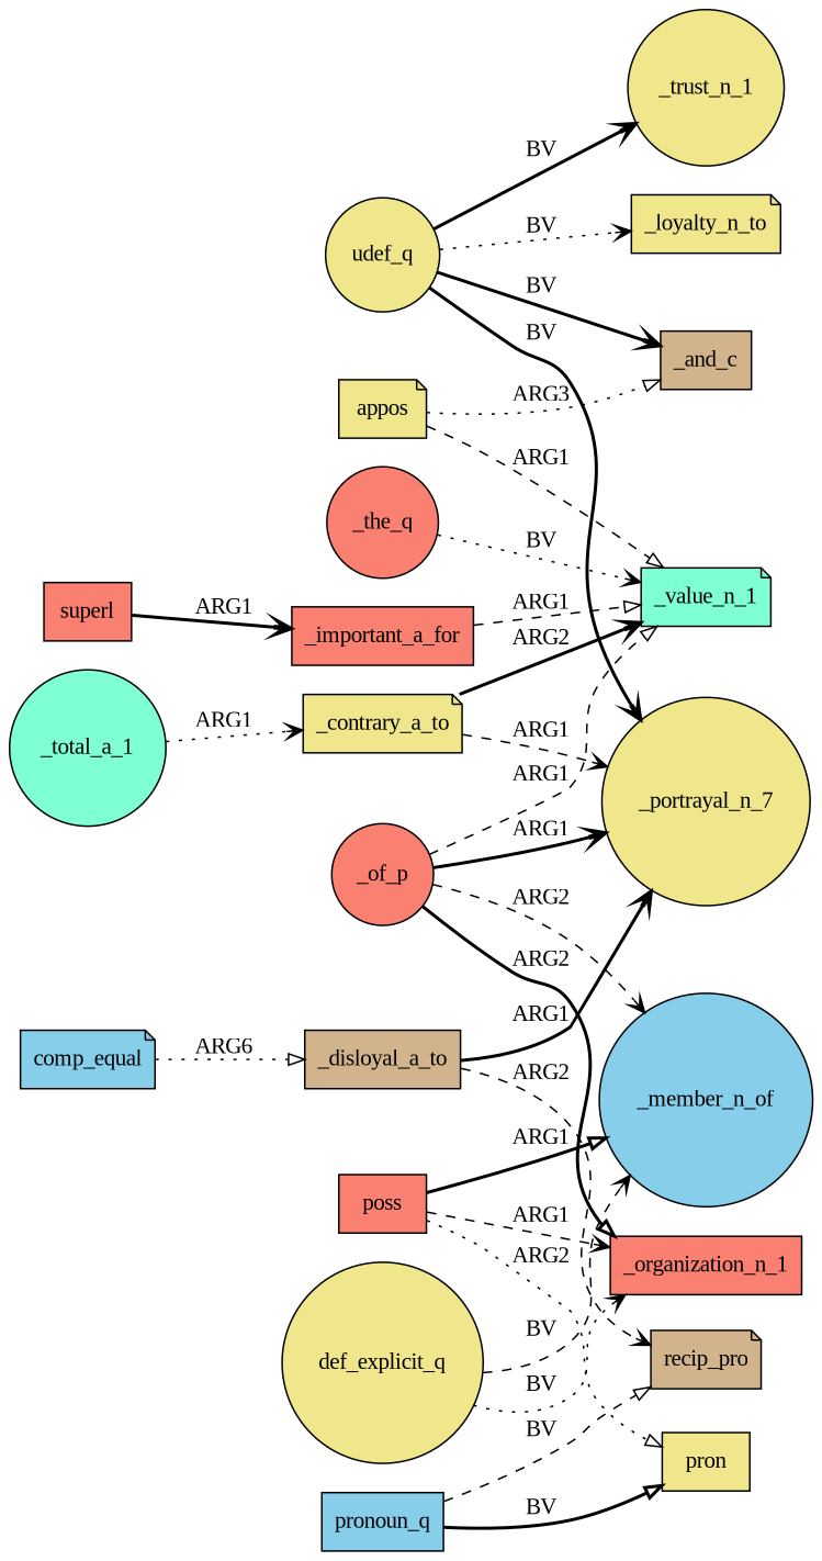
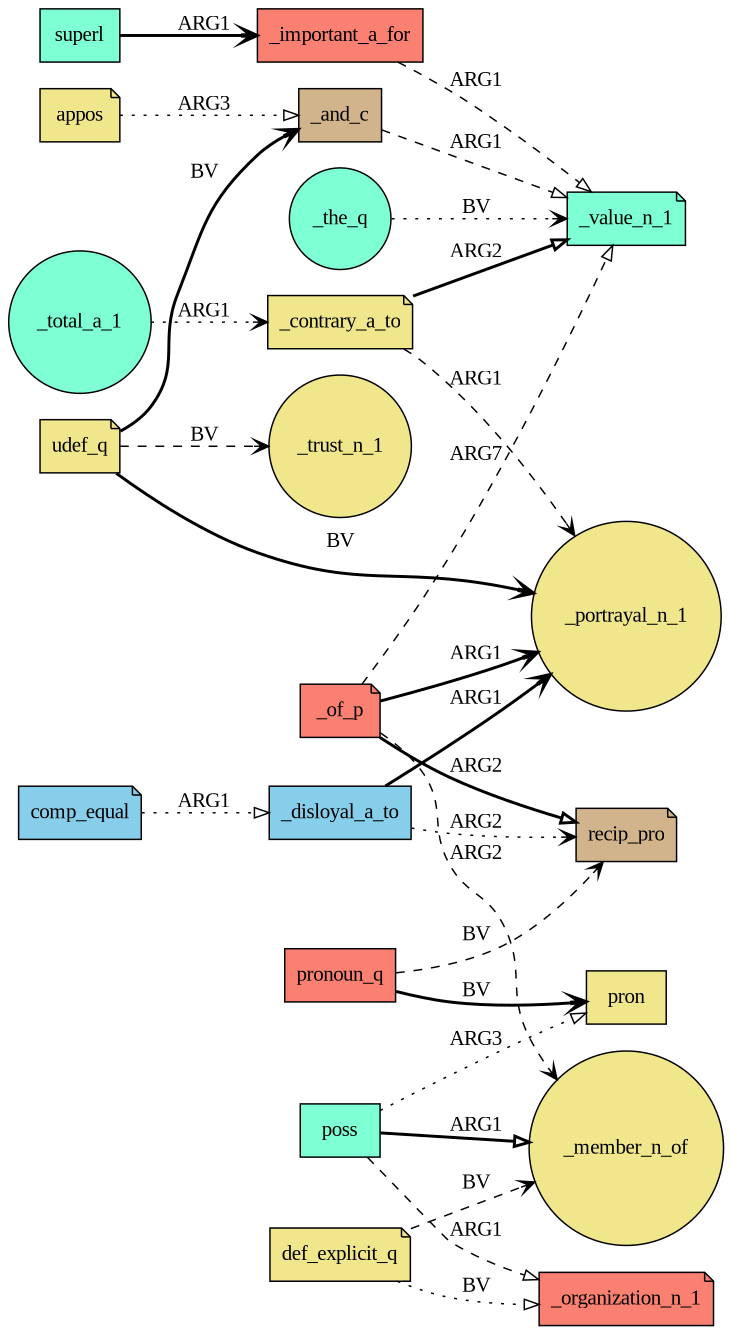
  digraph {
    fontname="Liberation Serif"
    rankdir=LR
    node [fillcolor=khaki fontname="Liberation Serif" shape=note style=filled]
    edge [arrowhead=vee fontname="Liberation Serif" style=bold]
-   _portrayal_n_1 [shape=circle label=_portrayal_n_7]
-   udef_q [shape=circle]
+   _portrayal_n_1 [shape=circle]
+   udef_q
    _trust_n_1 [shape=circle]
-   _loyalty_n_to
    _and_c [fillcolor=tan shape=box]
-   _disloyal_a_to [fillcolor=tan shape=box]
+   _disloyal_a_to [fillcolor=skyblue shape=box]
    recip_pro [fillcolor=tan]
-   poss [fillcolor=salmon shape=box]
+   poss [fillcolor=aquamarine shape=box]
    pron [shape=box]
-   _member_n_of [fillcolor=skyblue shape=circle]
-   _organization_n_1 [fillcolor=salmon shape=box]
+   _member_n_of [shape=circle]
+   _organization_n_1 [fillcolor=salmon]
    _important_a_for [fillcolor=salmon shape=box]
    _value_n_1 [fillcolor=aquamarine]
    _contrary_a_to
-   _of_p [fillcolor=salmon shape=circle]
-   def_explicit_q [shape=circle]
-   superl [fillcolor=salmon shape=box]
+   _of_p [fillcolor=salmon]
+   def_explicit_q
+   superl [fillcolor=aquamarine shape=box]
    appos
-   pronoun_q [fillcolor=skyblue shape=box]
+   pronoun_q [fillcolor=salmon shape=box]
    comp_equal [fillcolor=skyblue]
-   _the_q [fillcolor=salmon shape=circle]
+   _the_q [fillcolor=aquamarine shape=circle]
    _total_a_1 [fillcolor=aquamarine shape=circle]
    udef_q -> _portrayal_n_1 [label=BV]
-   udef_q -> _trust_n_1 [label=BV]
-   udef_q -> _loyalty_n_to [label=BV style=dotted]
+   udef_q -> _trust_n_1 [label=BV style=dashed]
    udef_q -> _and_c [label=BV]
    _disloyal_a_to -> _portrayal_n_1 [label=ARG1]
-   _disloyal_a_to -> recip_pro [label=ARG2 style=dashed]
-   poss -> pron [arrowhead=onormal label=ARG2 style=dotted]
+   _disloyal_a_to -> recip_pro [label=ARG2 style=dotted]
+   poss -> pron [arrowhead=onormal label=ARG3 style=dotted]
    poss -> _member_n_of [arrowhead=onormal label=ARG1]
-   poss -> _organization_n_1 [label=ARG1 style=dashed]
+   poss -> _organization_n_1 [arrowhead=onormal label=ARG1 style=dashed]
    _important_a_for -> _value_n_1 [arrowhead=onormal label=ARG1 style=dashed]
    _contrary_a_to -> _portrayal_n_1 [label=ARG1 style=dashed]
-   _contrary_a_to -> _value_n_1 [label=ARG2]
+   _contrary_a_to -> _value_n_1 [arrowhead=onormal label=ARG2]
    _of_p -> _portrayal_n_1 [label=ARG1]
    _of_p -> _member_n_of [label=ARG2 style=dashed]
-   _of_p -> _organization_n_1 [arrowhead=onormal label=ARG2]
-   _of_p -> _value_n_1 [arrowhead=onormal label=ARG1 style=dashed]
+   _of_p -> recip_pro [arrowhead=onormal label=ARG2]
+   _of_p -> _value_n_1 [arrowhead=onormal label=ARG7 style=dashed]
    def_explicit_q -> _member_n_of [label=BV style=dashed]
-   def_explicit_q -> _organization_n_1 [label=BV style=dotted]
+   def_explicit_q -> _organization_n_1 [arrowhead=onormal label=BV style=dotted]
    superl -> _important_a_for [label=ARG1]
    appos -> _and_c [arrowhead=onormal label=ARG3 style=dotted]
-   appos -> _value_n_1 [arrowhead=onormal label=ARG1 style=dashed]
-   pronoun_q -> recip_pro [arrowhead=onormal label=BV style=dashed]
-   pronoun_q -> pron [arrowhead=onormal label=BV]
-   comp_equal -> _disloyal_a_to [arrowhead=onormal label=ARG6 style=dotted]
+   _and_c -> _value_n_1 [arrowhead=onormal label=ARG1 style=dashed]
+   pronoun_q -> recip_pro [label=BV style=dashed]
+   pronoun_q -> pron [label=BV]
+   comp_equal -> _disloyal_a_to [arrowhead=onormal label=ARG1 style=dotted]
    _the_q -> _value_n_1 [label=BV style=dotted]
    _total_a_1 -> _contrary_a_to [label=ARG1 style=dotted]
  }
